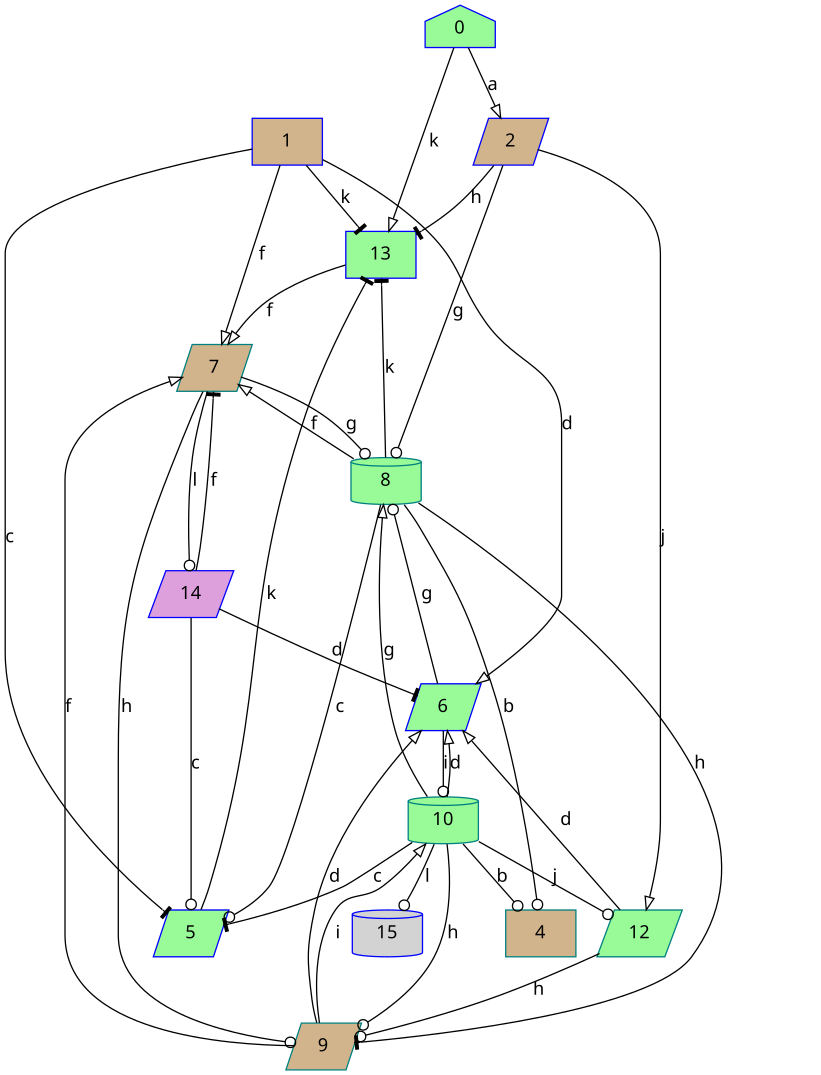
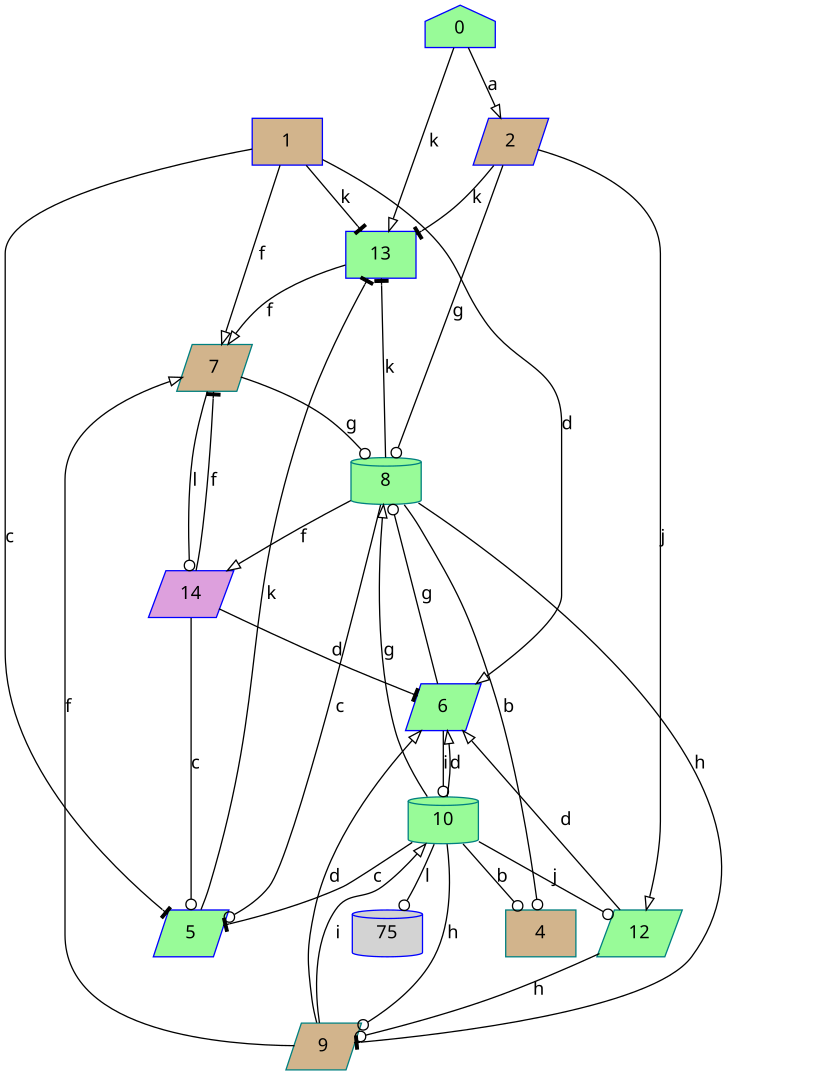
  strict digraph {
    fontname="Noto Sans"
    node [color=blue fillcolor=palegreen fontname="Noto Sans" shape=parallelogram style=filled]
    edge [arrowhead=odot fontname="Noto Sans"]
    0 [shape=house]
    2 [fillcolor=tan]
    13 [shape=box]
    8 [color=teal shape=cylinder]
    12 [color=teal]
    7 [color=teal fillcolor=tan]
    1 [fillcolor=tan shape=box]
    5
    6
    10 [color=teal shape=cylinder]
    9 [color=teal fillcolor=tan]
    14 [fillcolor=plum]
    4 [color=teal fillcolor=tan shape=box]
-   15 [fillcolor=lightgrey shape=cylinder]
+   15 [fillcolor=lightgrey shape=cylinder label=75]
    0 -> 2 [arrowhead=onormal label=a]
    0 -> 13 [arrowhead=onormal label=k]
-   2 -> 13 [arrowhead=tee label=h]
+   2 -> 13 [arrowhead=tee label=k]
    2 -> 8 [label=g]
    2 -> 12 [arrowhead=onormal label=j]
    13 -> 7 [arrowhead=onormal label=f]
    8 -> 13 [arrowhead=tee label=k]
-   8 -> 7 [arrowhead=onormal label=f]
+   8 -> 14 [arrowhead=onormal label=f]
    8 -> 5 [label=c]
    8 -> 9 [arrowhead=tee label=h]
    8 -> 4 [label=b]
    12 -> 6 [arrowhead=onormal label=d]
    12 -> 9 [label=h]
    7 -> 8 [label=g]
-   7 -> 9 [label=h]
    7 -> 14 [label=l]
    1 -> 13 [arrowhead=tee label=k]
    1 -> 7 [arrowhead=onormal label=f]
    1 -> 5 [arrowhead=tee label=c]
    1 -> 6 [arrowhead=onormal label=d]
    5 -> 13 [arrowhead=tee label=k]
    6 -> 8 [label=g]
    6 -> 10 [label=i]
    10 -> 8 [arrowhead=onormal label=g]
    10 -> 12 [label=j]
    10 -> 5 [arrowhead=tee label=c]
    10 -> 6 [arrowhead=onormal label=d]
    10 -> 9 [label=h]
    10 -> 4 [label=b]
    10 -> 15 [label=l]
    9 -> 7 [arrowhead=onormal label=f]
    9 -> 6 [arrowhead=onormal label=d]
    9 -> 10 [arrowhead=onormal label=i]
    14 -> 7 [arrowhead=tee label=f]
    14 -> 5 [label=c]
    14 -> 6 [arrowhead=tee label=d]
  }
